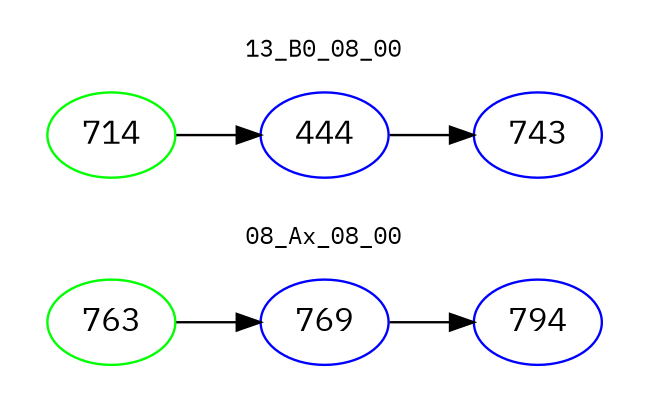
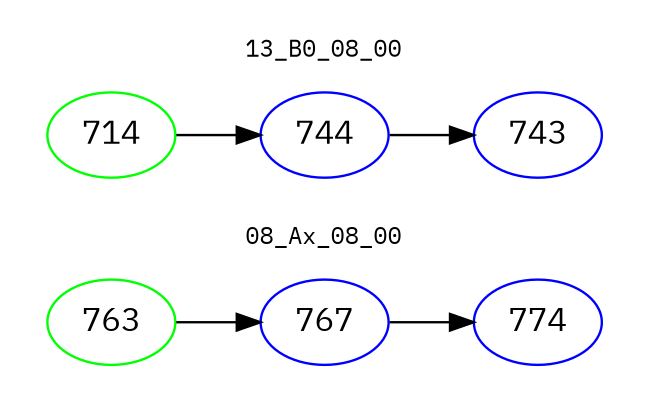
  digraph {
    fontname="IBM Plex Mono"
    rankdir=LR
    node [color=blue fontname="IBM Plex Mono"]
    edge [color=black fontname="IBM Plex Mono"]
    n1 [color=green label=763]
-   n2 [label=769]
-   n3 [label=794]
+   n2 [label=767]
+   n3 [label=774]
    n4 [color=green label=714]
-   n5 [label=444]
+   n5 [label=744]
    n6 [label=743]
    subgraph cluster_1 {
      color=white
      fontsize=10
      label="08_Ax_08_00"
      n1
      n2
      n3
    }
    subgraph cluster_2 {
      color=white
      fontsize=10
      label="13_B0_08_00"
      n4
      n5
      n6
    }
    n1 -> n2
    n2 -> n3
    n4 -> n5
    n5 -> n6
  }
